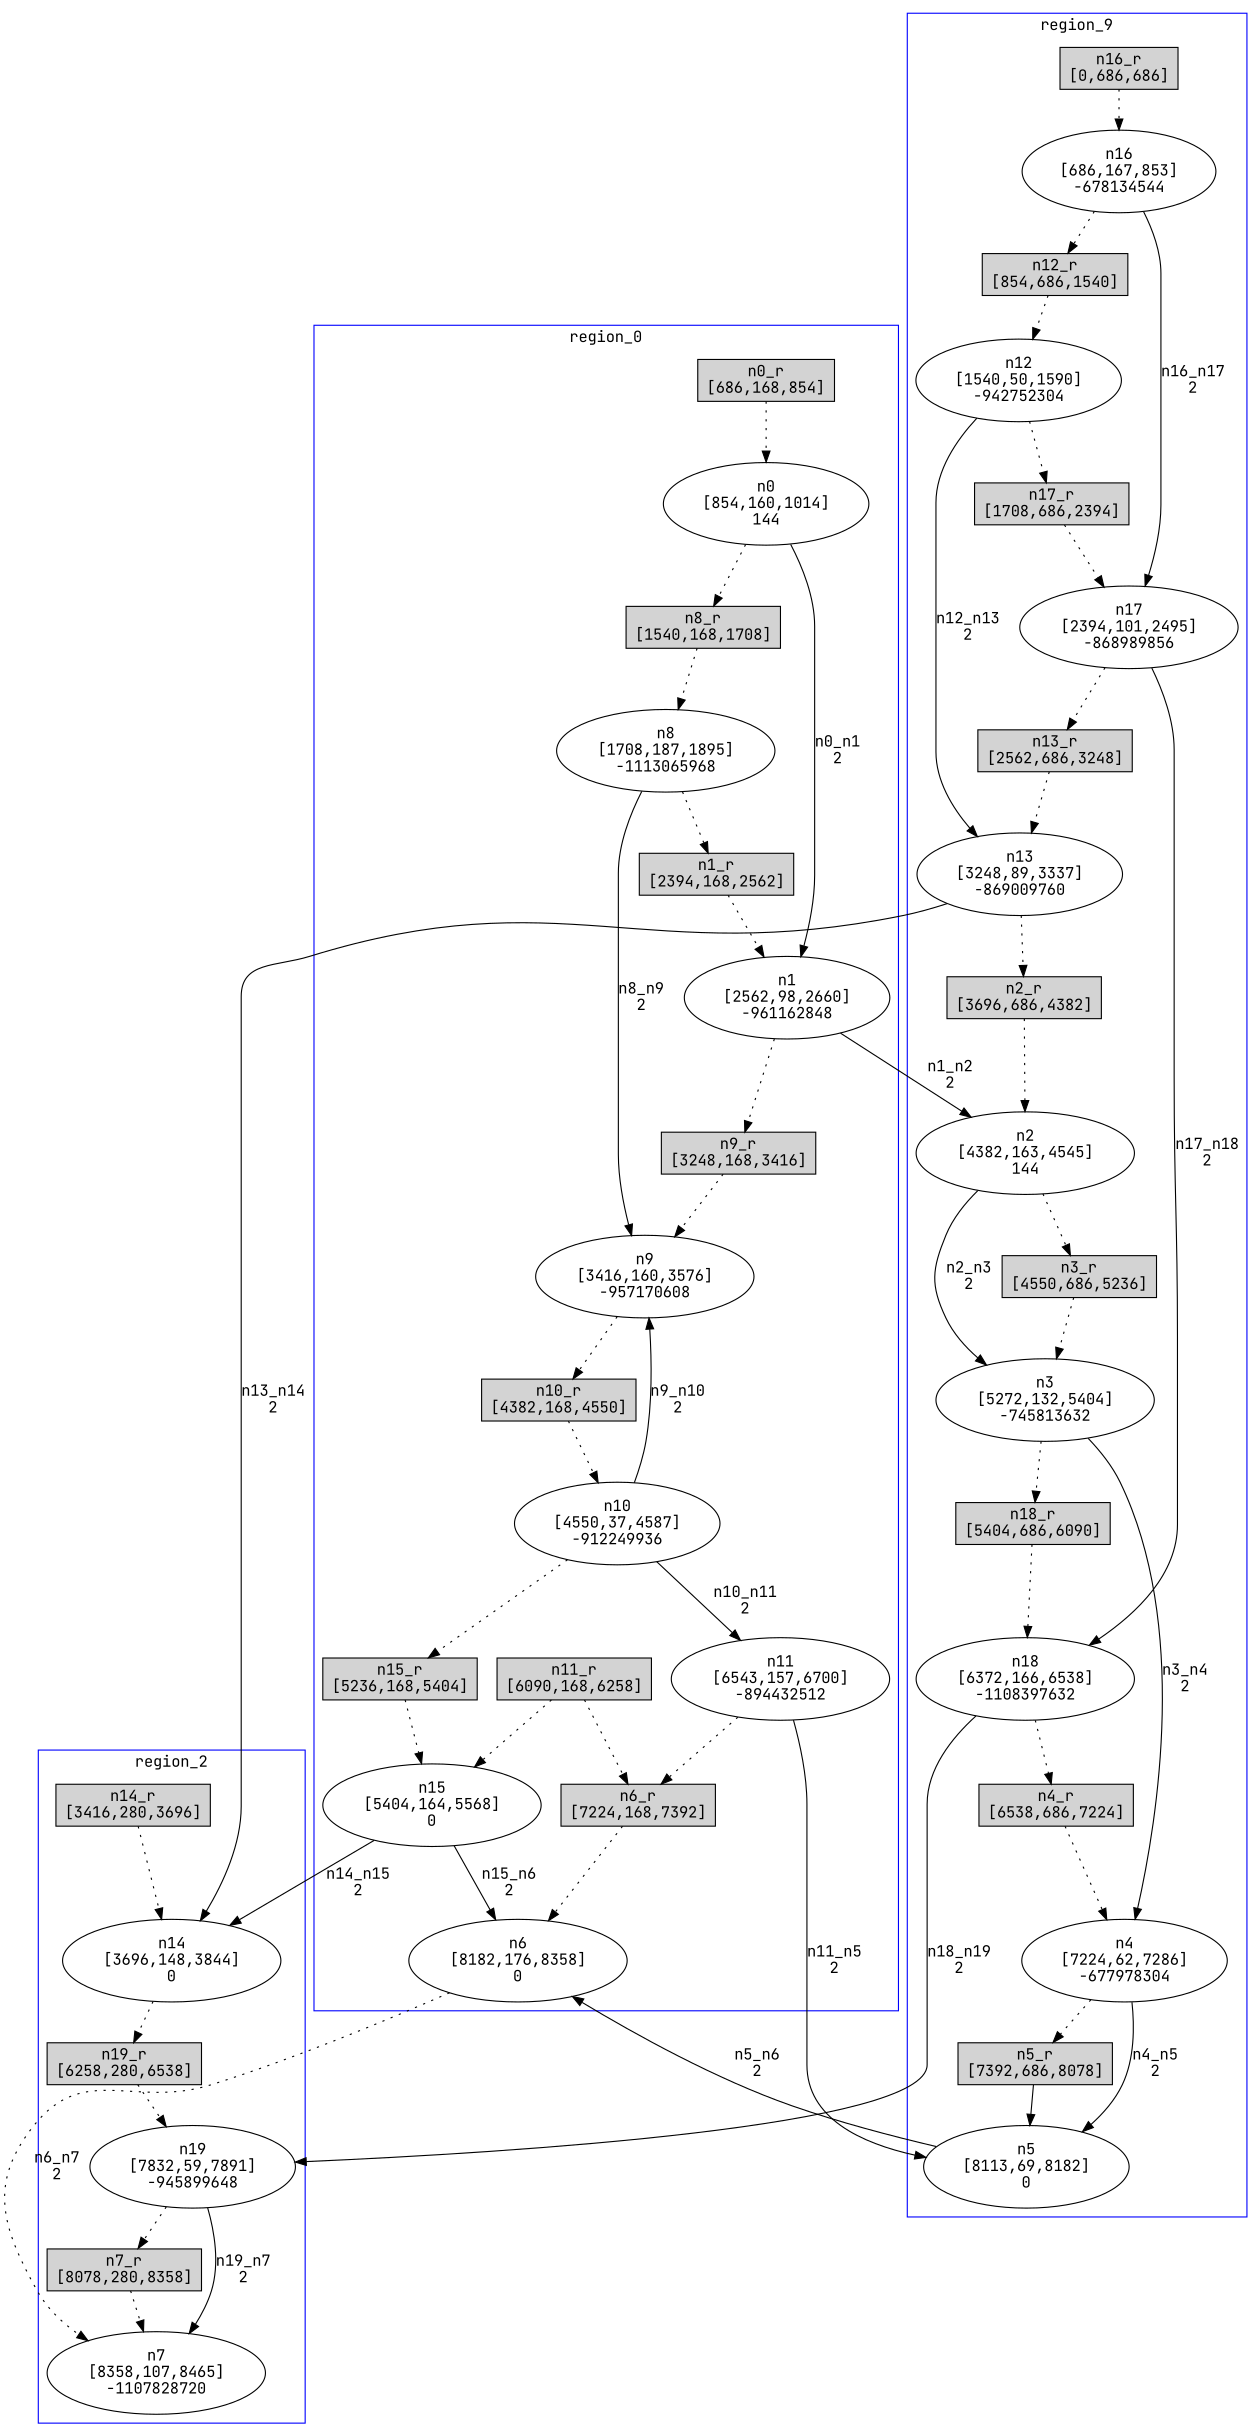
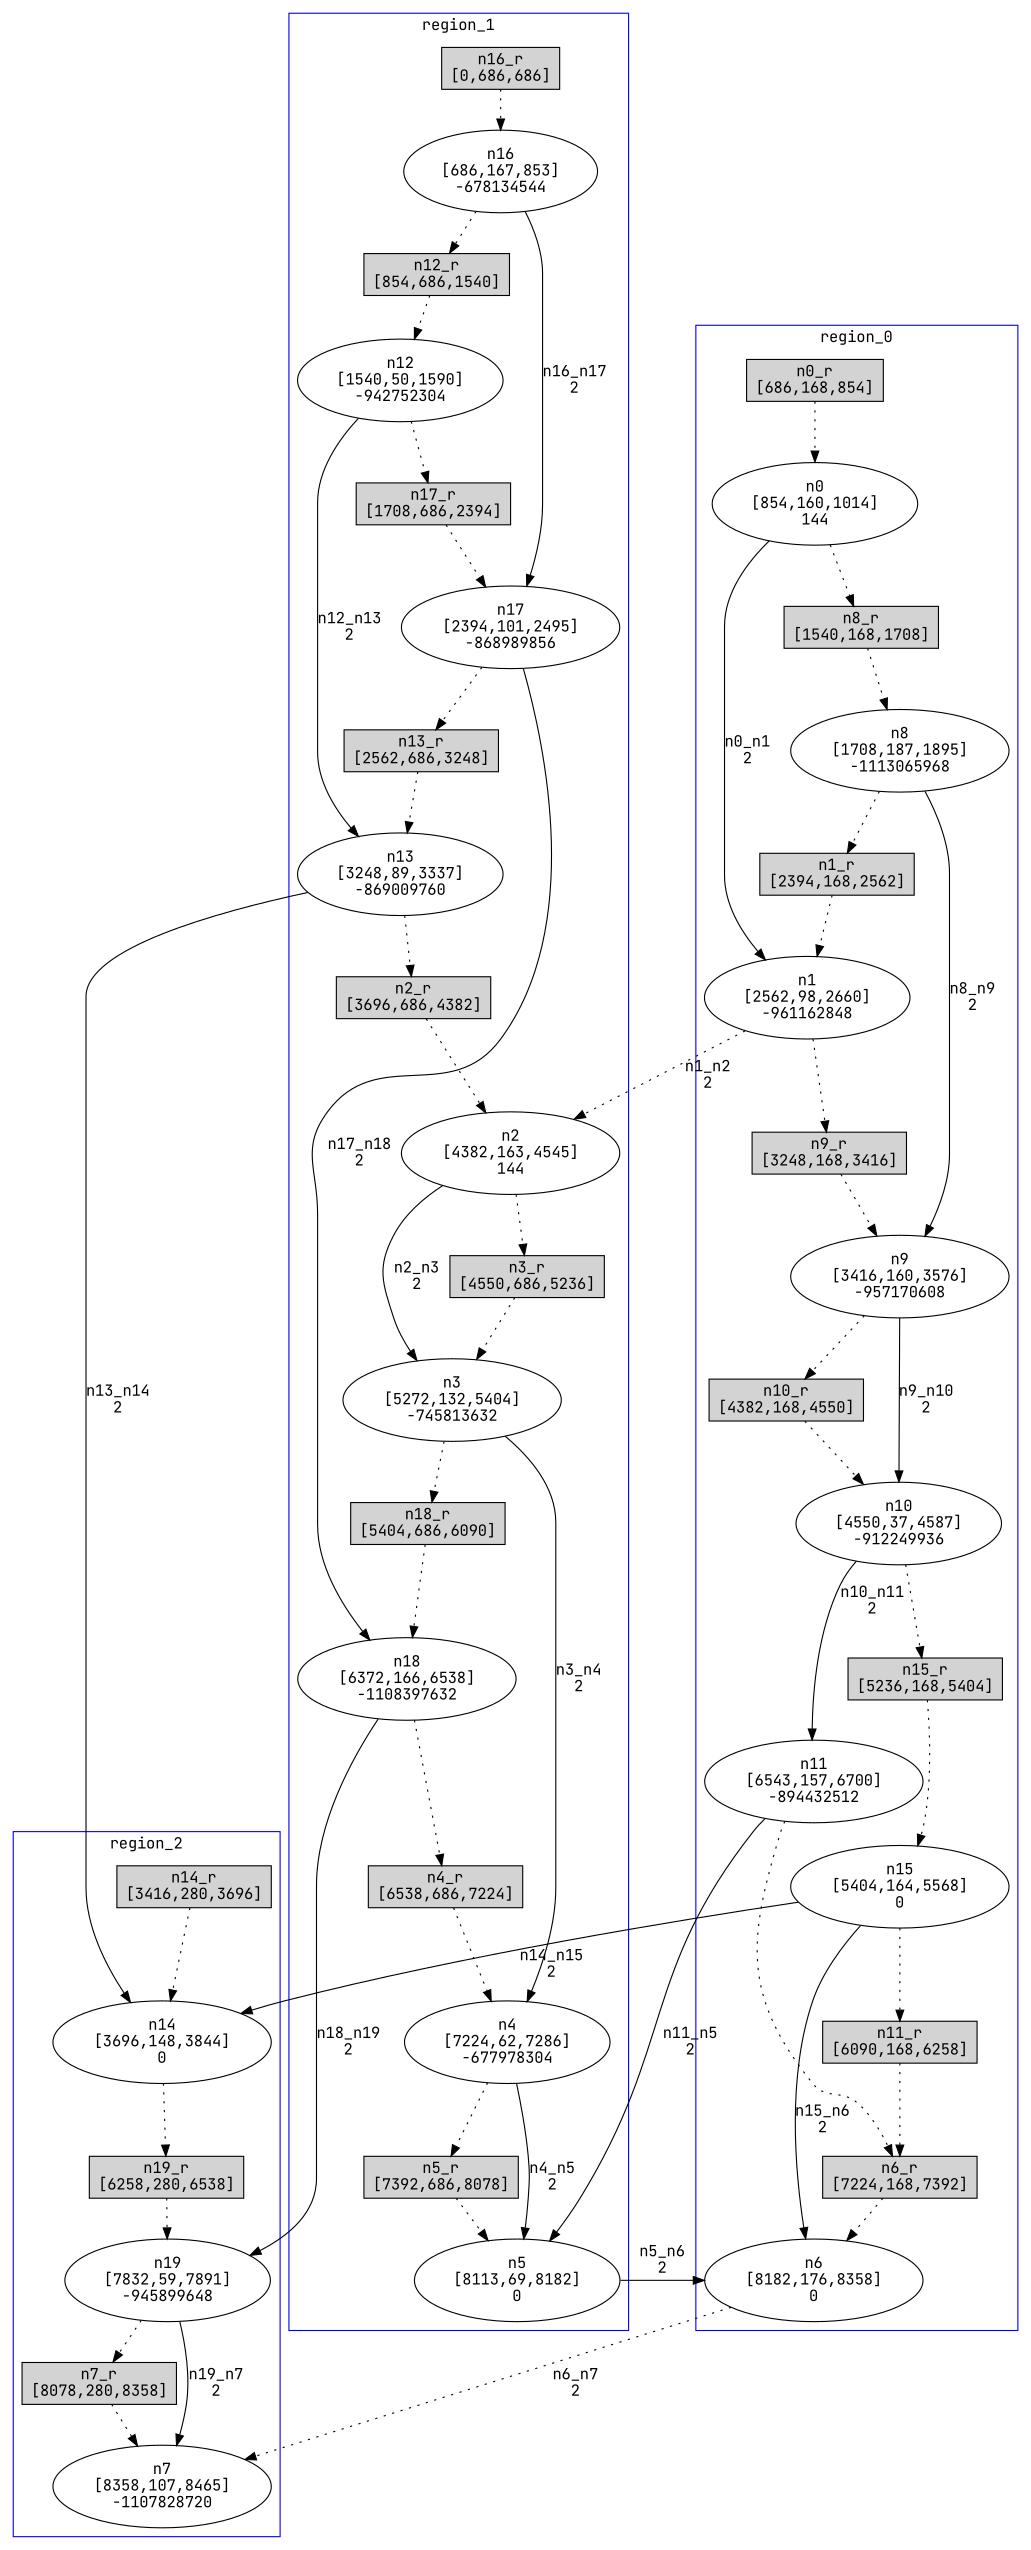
  digraph {
    fontname="JetBrains Mono"
    node [fontname="JetBrains Mono"]
    edge [fontname="JetBrains Mono" style=dotted]
    n1 [label="n0_r\n[686,168,854]" shape=box style=filled]
    n2 [label="n0\n[854,160,1014]\n144"]
    n3 [label="n8_r\n[1540,168,1708]" shape=box style=filled]
    n4 [label="n8\n[1708,187,1895]\n-1113065968"]
    n5 [label="n1_r\n[2394,168,2562]" shape=box style=filled]
    n6 [label="n1\n[2562,98,2660]\n-961162848"]
    n7 [label="n9_r\n[3248,168,3416]" shape=box style=filled]
    n8 [label="n9\n[3416,160,3576]\n-957170608"]
    n9 [label="n10_r\n[4382,168,4550]" shape=box style=filled]
    n10 [label="n10\n[4550,37,4587]\n-912249936"]
    n11 [label="n15_r\n[5236,168,5404]" shape=box style=filled]
    n12 [label="n15\n[5404,164,5568]\n0"]
    n13 [label="n11_r\n[6090,168,6258]" shape=box style=filled]
    n14 [label="n11\n[6543,157,6700]\n-894432512"]
    n15 [label="n6_r\n[7224,168,7392]" shape=box style=filled]
    n16 [label="n6\n[8182,176,8358]\n0"]
    n17 [label="n16_r\n[0,686,686]" shape=box style=filled]
    n18 [label="n16\n[686,167,853]\n-678134544"]
    n19 [label="n12_r\n[854,686,1540]" shape=box style=filled]
    n20 [label="n12\n[1540,50,1590]\n-942752304"]
    n21 [label="n17_r\n[1708,686,2394]" shape=box style=filled]
    n22 [label="n17\n[2394,101,2495]\n-868989856"]
    n23 [label="n13_r\n[2562,686,3248]" shape=box style=filled]
    n24 [label="n13\n[3248,89,3337]\n-869009760"]
    n25 [label="n2_r\n[3696,686,4382]" shape=box style=filled]
    n26 [label="n2\n[4382,163,4545]\n144"]
    n27 [label="n3_r\n[4550,686,5236]" shape=box style=filled]
    n28 [label="n3\n[5272,132,5404]\n-745813632"]
    n29 [label="n18_r\n[5404,686,6090]" shape=box style=filled]
    n30 [label="n18\n[6372,166,6538]\n-1108397632"]
    n31 [label="n4_r\n[6538,686,7224]" shape=box style=filled]
    n32 [label="n4\n[7224,62,7286]\n-677978304"]
    n33 [label="n5_r\n[7392,686,8078]" shape=box style=filled]
    n34 [label="n5\n[8113,69,8182]\n0"]
    n35 [label="n14_r\n[3416,280,3696]" shape=box style=filled]
    n36 [label="n14\n[3696,148,3844]\n0"]
    n37 [label="n19_r\n[6258,280,6538]" shape=box style=filled]
    n38 [label="n19\n[7832,59,7891]\n-945899648"]
    n39 [label="n7_r\n[8078,280,8358]" shape=box style=filled]
    n40 [label="n7\n[8358,107,8465]\n-1107828720"]
    subgraph cluster_1 {
      color=blue
      label=region_0
      stytle=filled
      n1
      n2
      n3
      n4
      n5
      n6
      n7
      n8
      n9
      n10
      n11
      n12
      n13
      n14
      n15
      n16
    }
    subgraph cluster_2 {
      color=blue
-     label=region_9
+     label=region_1
      stytle=filled
      n17
      n18
      n19
      n20
      n21
      n22
      n23
      n24
      n25
      n26
      n27
      n28
      n29
      n30
      n31
      n32
      n33
      n34
    }
    subgraph cluster_3 {
      color=blue
      label=region_2
      stytle=filled
      n35
      n36
      n37
      n38
      n39
      n40
    }
    n1 -> n2
    n2 -> n3
    n2 -> n6 [label="n0_n1\n2" style=""]
    n3 -> n4
    n4 -> n5
    n4 -> n8 [label="n8_n9\n2" style=""]
    n5 -> n6
    n6 -> n7
-   n6 -> n26 [label="n1_n2\n2" style=""]
+   n6 -> n26 [label="n1_n2\n2"]
    n7 -> n8
    n8 -> n9
-   n10 -> n8 [label="n9_n10\n2" style=""]
+   n8 -> n10 [label="n9_n10\n2" style=""]
    n9 -> n10
    n10 -> n11
    n10 -> n14 [label="n10_n11\n2" style=""]
    n11 -> n12
-   n13 -> n12
+   n12 -> n13
    n12 -> n16 [label="n15_n6\n2" style=""]
    n12 -> n36 [label="n14_n15\n2" style=""]
    n13 -> n15
    n14 -> n15
    n14 -> n34 [label="n11_n5\n2" style=""]
    n15 -> n16
    n16 -> n40 [label="n6_n7\n2"]
    n17 -> n18
    n18 -> n19
    n18 -> n22 [label="n16_n17\n2" style=""]
    n19 -> n20
    n20 -> n21
    n20 -> n24 [label="n12_n13\n2" style=""]
    n21 -> n22
    n22 -> n23
    n22 -> n30 [label="n17_n18\n2" style=""]
    n23 -> n24
    n24 -> n25
    n24 -> n36 [label="n13_n14\n2" style=""]
    n25 -> n26
    n26 -> n27
    n26 -> n28 [label="n2_n3\n2" style=""]
    n27 -> n28
    n28 -> n29
    n28 -> n32 [label="n3_n4\n2" style=""]
    n29 -> n30
    n30 -> n31
    n30 -> n38 [label="n18_n19\n2" style=""]
    n31 -> n32
    n32 -> n33
    n32 -> n34 [label="n4_n5\n2" style=""]
-   n33 -> n34 [style=solid]
+   n33 -> n34
    n34 -> n16 [label="n5_n6\n2" style=""]
    n35 -> n36
    n36 -> n37
    n37 -> n38
    n38 -> n39
    n38 -> n40 [label="n19_n7\n2" style=""]
    n39 -> n40
  }
